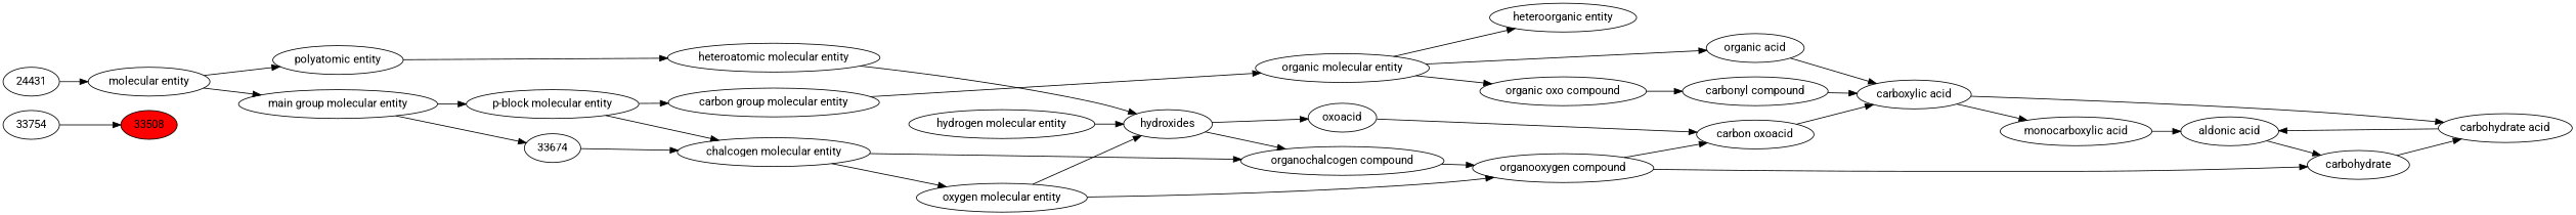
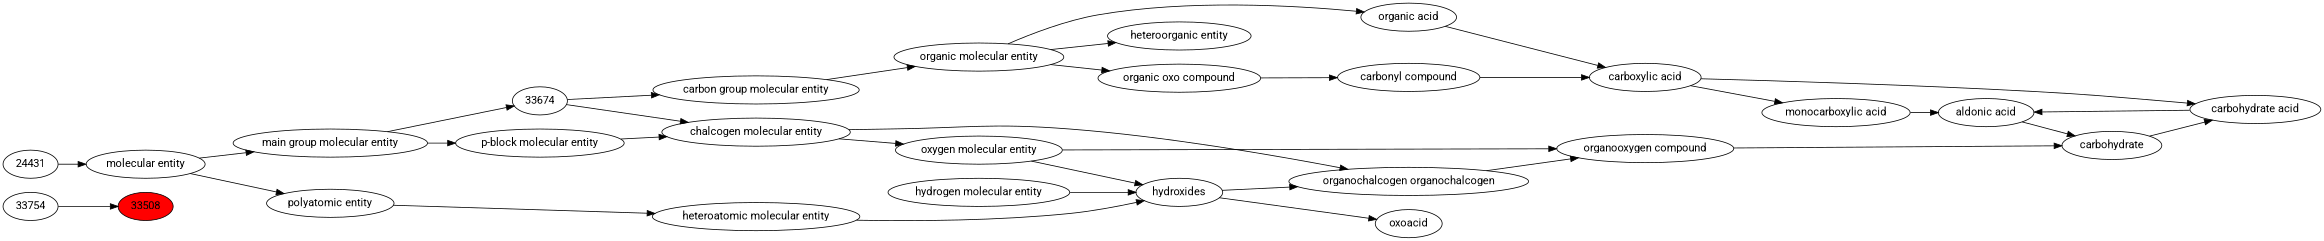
  digraph {
    fontname=Roboto
    rankdir=LR
    node [fontname=Roboto]
    edge [fontname=Roboto]
    n1 [fillcolor=red label=33508 style=filled]
    n2 [label=33754]
    n3 [label="aldonic acid"]
    n4 [label=carbohydrate]
    n5 [label="carbohydrate acid"]
    n6 [label="monocarboxylic acid"]
    n7 [label="carboxylic acid"]
    n8 [label="organooxygen compound"]
-   n9 [label="carbon oxoacid"]
    n10 [label="carbonyl compound"]
    n11 [label="organic acid"]
-   n12 [label="organochalcogen compound"]
+   n12 [label="organochalcogen organochalcogen"]
    n13 [label="oxygen molecular entity"]
    n14 [label=hydroxides]
    n15 [label=oxoacid]
    n16 [label="organic oxo compound"]
    n17 [label="organic molecular entity"]
    n18 [label="heteroorganic entity"]
    n19 [label="chalcogen molecular entity"]
    n20 [label="carbon group molecular entity"]
    n21 [label="p-block molecular entity"]
    n22 [label="hydrogen molecular entity"]
    n23 [label="heteroatomic molecular entity"]
    n24 [label="main group molecular entity"]
    n25 [label=33674]
    n26 [label="polyatomic entity"]
    n27 [label="molecular entity"]
    n28 [label=24431]
    n2 -> n1
    n3 -> n4
    n4 -> n5
    n5 -> n3
    n6 -> n3
    n7 -> n5
    n7 -> n6
    n8 -> n4
-   n8 -> n9
-   n9 -> n7
    n10 -> n7
    n11 -> n7
    n12 -> n8
    n13 -> n8
    n13 -> n14
    n14 -> n12
    n14 -> n15
-   n15 -> n9
    n16 -> n10
    n17 -> n11
    n17 -> n16
    n17 -> n18
    n19 -> n12
    n19 -> n13
    n20 -> n17
    n21 -> n19
-   n21 -> n20
+   n25 -> n20
    n22 -> n14
    n23 -> n14
    n24 -> n21
    n24 -> n25
    n25 -> n19
    n26 -> n23
    n27 -> n24
    n27 -> n26
    n28 -> n27
  }
